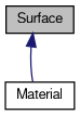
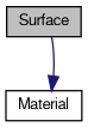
  digraph {
    node [color=black fontname=FreeSans fontsize=10 shape=record]
    n1 [fillcolor=grey75 fontcolor=black height=0.2 label=Surface style=filled width=0.4]
    n2 [height=0.2 label=Material width=0.4]
-   n1 -> n2 [color=midnightblue dir=back fontname=FreeSans fontsize=10 labelfontname=FreeSans labelfontsize=10 style=solid]
+   n2 -> n1 [color=midnightblue dir=back fontname=FreeSans fontsize=10 labelfontname=FreeSans labelfontsize=10 style=solid]
  }
